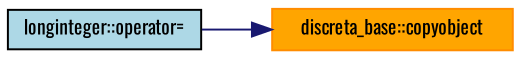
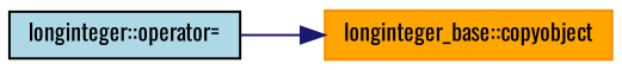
  digraph {
    rankdir=LR
    fontname=Oswald
    node [fontname=Oswald fontsize=10 shape=record style=filled]
    n1 [color=black fillcolor=lightblue fontcolor=black height=0.2 label="longinteger::operator=" width=0.4]
-   n2 [color=darkorange fillcolor=orange height=0.2 label="discreta_base::copyobject" width=0.4]
+   n2 [color=darkorange fillcolor=orange height=0.2 label="longinteger_base::copyobject" width=0.4]
    n1 -> n2 [color=midnightblue fontname=Oswald fontsize=10 labelfontname=Helvetica labelfontsize=10 style=solid]
  }
